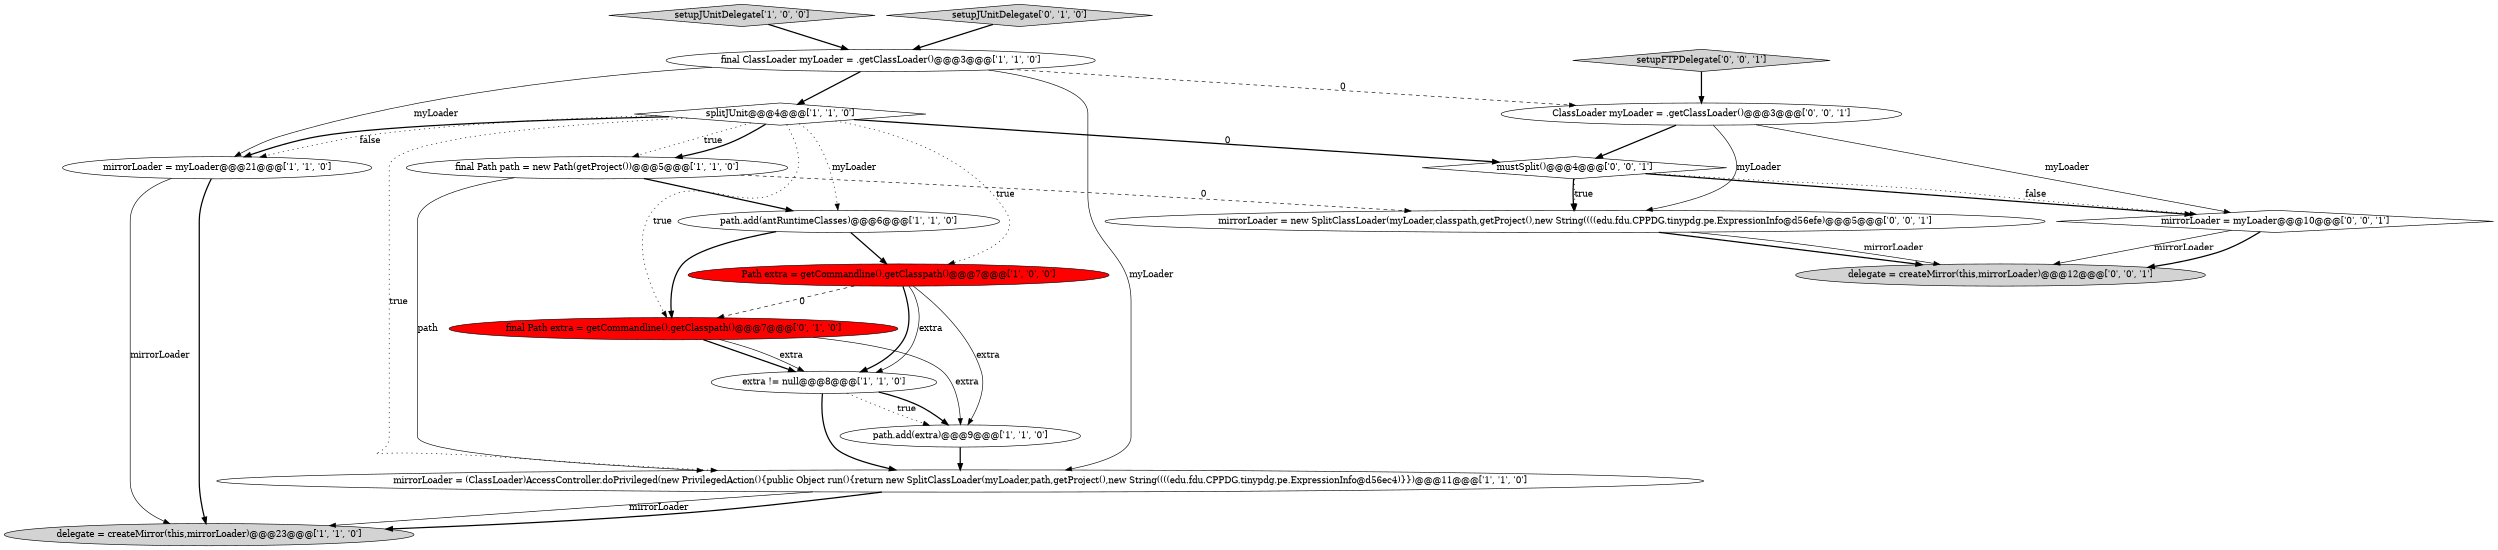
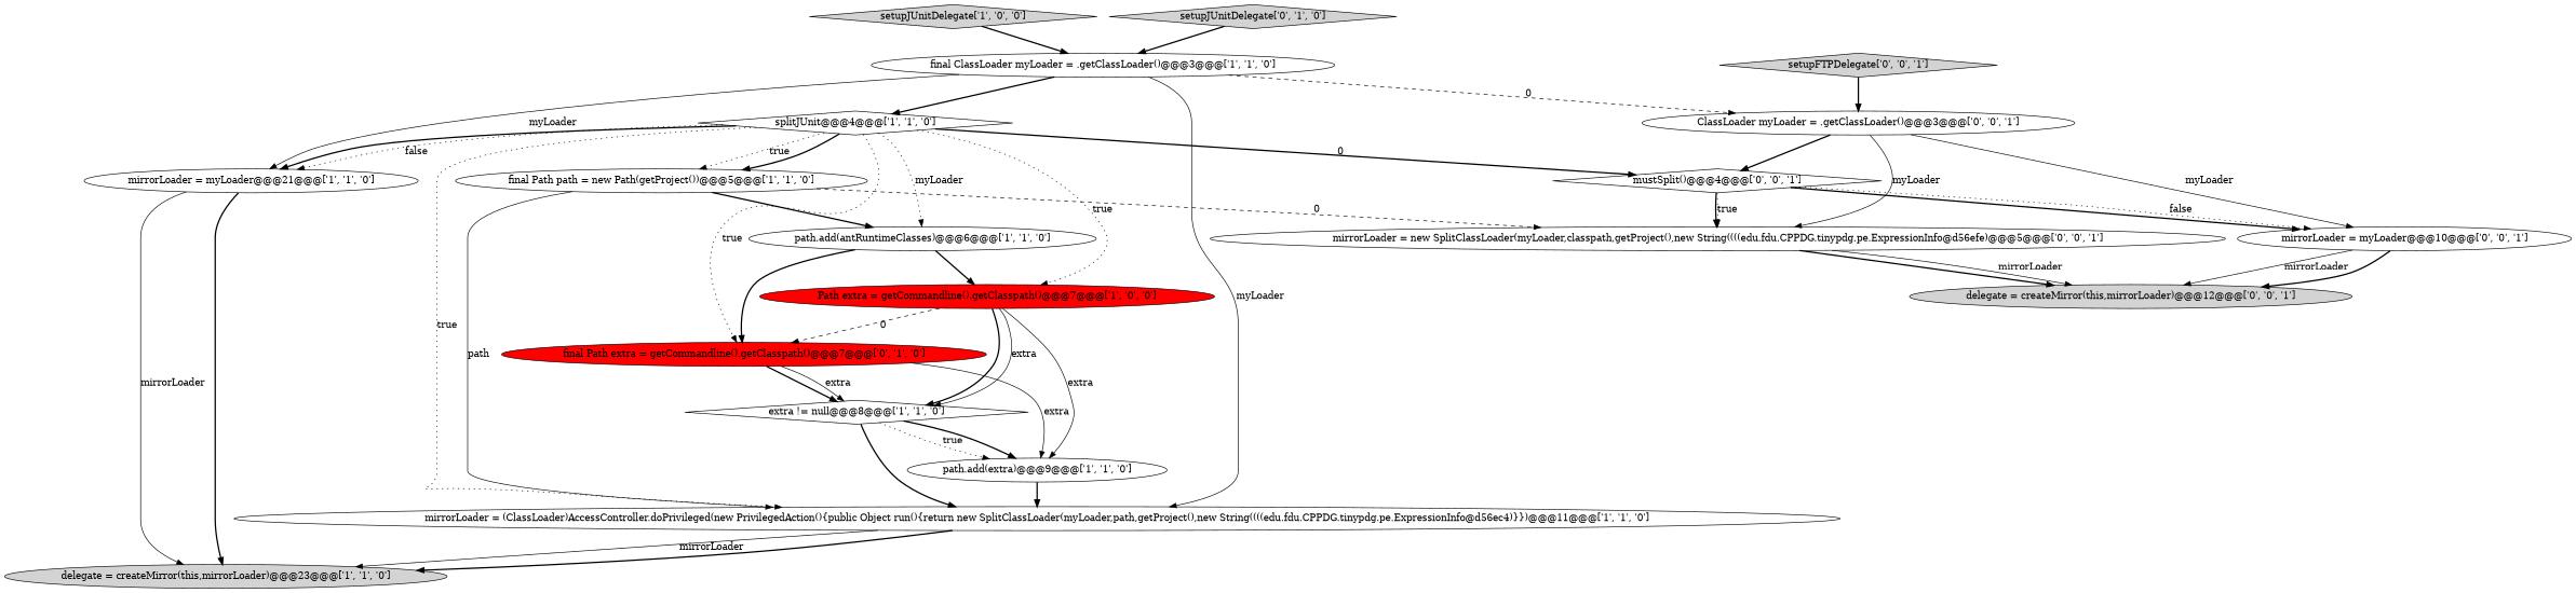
  digraph {
    node [fillcolor=white shape=ellipse style=filled]
    edge [style=bold]
    n1 [label="splitJUnit@@@4@@@['1', '1', '0']" shape=diamond]
    n2 [label="mirrorLoader = myLoader@@@21@@@['1', '1', '0']"]
    n3 [label="mirrorLoader = (ClassLoader)AccessController.doPrivileged(new PrivilegedAction(){public Object run(){return new SplitClassLoader(myLoader,path,getProject(),new String((((edu.fdu.CPPDG.tinypdg.pe.ExpressionInfo@d56ec4)}})@@@11@@@['1', '1', '0']"]
    n4 [label="path.add(antRuntimeClasses)@@@6@@@['1', '1', '0']"]
    n5 [label="final Path path = new Path(getProject())@@@5@@@['1', '1', '0']"]
    n6 [label="mustSplit()@@@4@@@['0', '0', '1']" shape=diamond]
    n7 [fillcolor=red label="final Path extra = getCommandline().getClasspath()@@@7@@@['0', '1', '0']"]
    n8 [fillcolor=red label="Path extra = getCommandline().getClasspath()@@@7@@@['1', '0', '0']"]
-   n9 [label="extra != null@@@8@@@['1', '1', '0']"]
+   n9 [label="extra != null@@@8@@@['1', '1', '0']" shape=diamond]
    n10 [label="path.add(extra)@@@9@@@['1', '1', '0']"]
    n11 [fillcolor=lightgray label="delegate = createMirror(this,mirrorLoader)@@@23@@@['1', '1', '0']"]
    n12 [label="mirrorLoader = new SplitClassLoader(myLoader,classpath,getProject(),new String((((edu.fdu.CPPDG.tinypdg.pe.ExpressionInfo@d56efe)@@@5@@@['0', '0', '1']"]
-   n13 [label="mirrorLoader = myLoader@@@10@@@['0', '0', '1']" shape=diamond]
+   n13 [label="mirrorLoader = myLoader@@@10@@@['0', '0', '1']"]
    n14 [label="final ClassLoader myLoader = .getClassLoader()@@@3@@@['1', '1', '0']"]
    n15 [label="ClassLoader myLoader = .getClassLoader()@@@3@@@['0', '0', '1']"]
    n16 [fillcolor=lightgray label="setupJUnitDelegate['1', '0', '0']" shape=diamond]
    n17 [fillcolor=lightgray label="delegate = createMirror(this,mirrorLoader)@@@12@@@['0', '0', '1']"]
    n18 [fillcolor=lightgray label="setupFTPDelegate['0', '0', '1']" shape=diamond]
    n19 [fillcolor=lightgray label="setupJUnitDelegate['0', '1', '0']" shape=diamond]
    n1 -> n2
    n1 -> n2 [label=false style=dotted]
    n1 -> n3 [label=true style=dotted]
    n1 -> n4 [label=myLoader style=dotted]
    n1 -> n5 [label=true style=dotted]
    n1 -> n5
    n1 -> n6 [label=0]
    n1 -> n7 [label=true style=dotted]
    n1 -> n8 [label=true style=dotted]
    n2 -> n11 [label=mirrorLoader style=solid]
    n2 -> n11
    n3 -> n11 [label=mirrorLoader style=solid]
    n3 -> n11
    n4 -> n7
    n4 -> n8
    n5 -> n3 [label=path style=solid]
    n5 -> n4
    n5 -> n12 [label=0 style=dashed]
    n6 -> n12
    n6 -> n12 [label=true style=dotted]
    n6 -> n13
    n6 -> n13 [label=false style=dotted]
    n7 -> n9
    n7 -> n9 [label=extra style=solid]
    n7 -> n10 [label=extra style=solid]
    n8 -> n7 [label=0 style=dashed]
    n8 -> n9
    n8 -> n9 [label=extra style=solid]
    n8 -> n10 [label=extra style=solid]
    n9 -> n3
    n9 -> n10 [label=true style=dotted]
    n9 -> n10
    n10 -> n3
    n12 -> n17
    n12 -> n17 [label=mirrorLoader style=solid]
    n13 -> n17 [label=mirrorLoader style=solid]
    n13 -> n17
    n14 -> n1
    n14 -> n2 [label=myLoader style=solid]
    n14 -> n3 [label=myLoader style=solid]
    n14 -> n15 [label=0 style=dashed]
    n15 -> n6
    n15 -> n12 [label=myLoader style=solid]
    n15 -> n13 [label=myLoader style=solid]
    n16 -> n14
    n18 -> n15
    n19 -> n14
  }
